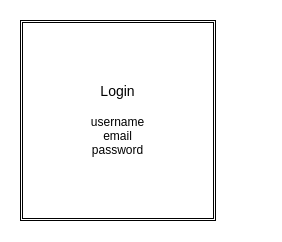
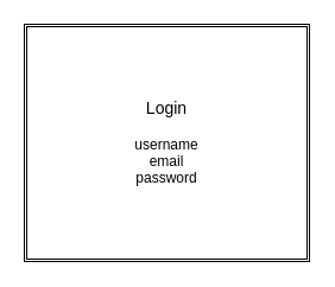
  <mxCell id="0" />
  <mxCell id="1" parent="0" />
- <mxCell id="2" value="&lt;font style=&quot;font-size: 14px;&quot;&gt;Login&lt;br&gt;&lt;/font&gt;&lt;br&gt;username&lt;br&gt;email&lt;br&gt;password" style="shape=ext;double=1;rounded=0;whiteSpace=wrap;html=1;" vertex="1" parent="1"><mxGeometry x="20" y="20" width="195" height="200" as="geometry" /></mxCell>
+ <mxCell id="2" value="&lt;font style=&quot;font-size: 14px;&quot;&gt;Login&lt;br&gt;&lt;/font&gt;&lt;br&gt;username&lt;br&gt;email&lt;br&gt;password" style="shape=ext;double=1;rounded=0;whiteSpace=wrap;html=1;" vertex="1" parent="1"><mxGeometry x="20" y="20" width="240" height="200" as="geometry" /></mxCell>
